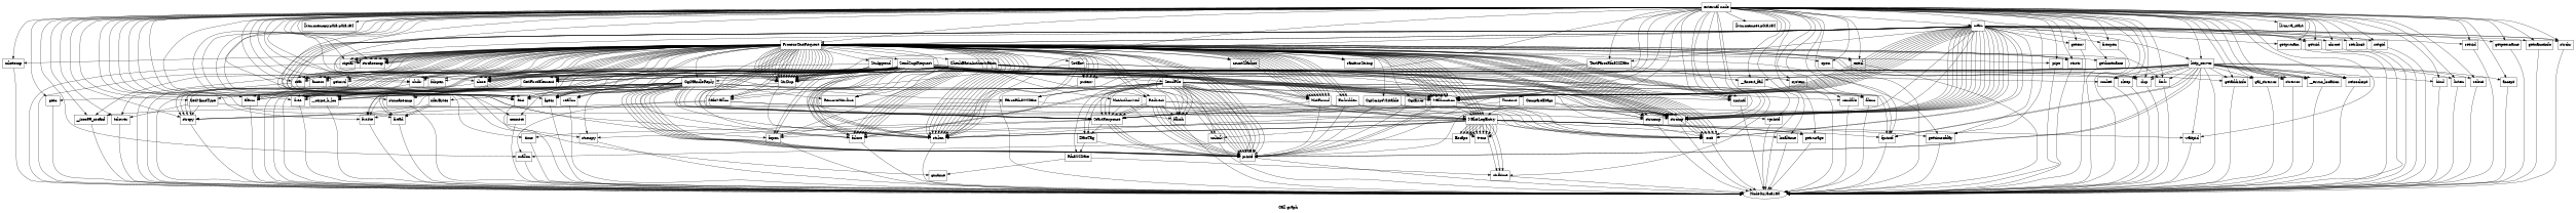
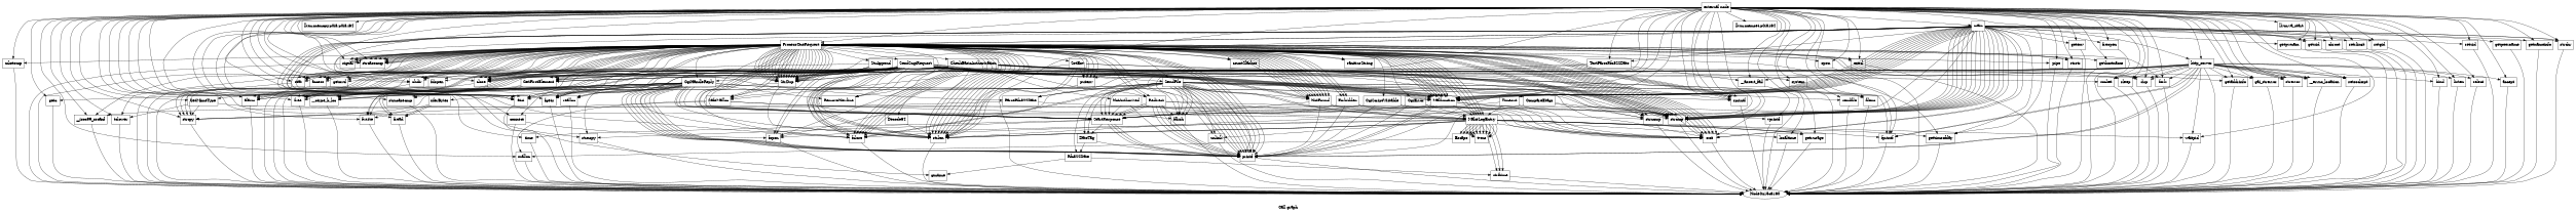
  digraph {
    fontname="DejaVu Serif"
    label="Call graph"
    node [fontname="DejaVu Serif" shape=record]
    edge [fontname="DejaVu Serif"]
    n1 [label="{external node}"]
    n2 [label="{ParseRfc822Date}"]
    n3 [label="{__isoc99_sscanf}"]
    n4 [label="{strncmp}"]
    n5 [label="{TestParseRfc822Date}"]
    n6 [label="{__assert_fail}"]
    n7 [label="{strlen}"]
    n8 [label="{GetMimeType}"]
    n9 [label="{strcpy}"]
    n10 [label="{tolower}"]
    n11 [label="{strcmp}"]
    n12 [label="{ProcessOneRequest}"]
    n13 [label="{chdir}"]
    n14 [label="{getcwd}"]
    n15 [label="{signal}"]
    n16 [label="{Timeout}"]
    n17 [label="{alarm}"]
    n18 [label="{fgets}"]
    n19 [label="{exit}"]
    n20 [label="{gettimeofday}"]
    n21 [label="{printf}"]
    n22 [label="{strcasecmp}"]
    n23 [label="{strstr}"]
    n24 [label="{llvm.memcpy.p0i8.p0i8.i64}"]
    n25 [label="{gethostname}"]
    n26 [label="{atoi}"]
    n27 [label="{sprintf}"]
    n28 [label="{mkstemp}"]
    n29 [label="{fopen}"]
    n30 [label="{fread}"]
    n31 [label="{fwrite}"]
    n32 [label="{free}"]
    n33 [label="{fclose}"]
    n34 [label="{__ctype_b_loc}"]
    n35 [label="{stat}"]
    n36 [label="{access}"]
    n37 [label="{putenv}"]
    n38 [label="{dup}"]
    n39 [label="{close}"]
    n40 [label="{open}"]
    n41 [label="{execl}"]
    n42 [label="{pipe}"]
    n43 [label="{fork}"]
    n44 [label="{fdopen}"]
    n45 [label="{fflush}"]
    n46 [label="{http_server}"]
    n47 [label="{llvm.memset.p0i8.i64}"]
    n48 [label="{getaddrinfo}"]
    n49 [label="{fprintf}"]
    n50 [label="{gai_strerror}"]
    n51 [label="{strerror}"]
    n52 [label="{__errno_location}"]
    n53 [label="{socket}"]
    n54 [label="{setsockopt}"]
    n55 [label="{bind}"]
    n56 [label="{listen}"]
    n57 [label="{sleep}"]
    n58 [label="{select}"]
    n59 [label="{accept}"]
    n60 [label="{waitpid}"]
    n61 [label="{main}"]
    n62 [label="{getenv}"]
    n63 [label="{freopen}"]
    n64 [label="{getpwnam}"]
    n65 [label="{getuid}"]
    n66 [label="{chroot}"]
    n67 [label="{setrlimit}"]
    n68 [label="{setgid}"]
    n69 [label="{setuid}"]
    n70 [label="{getpeername}"]
    n71 [label="{getnameinfo}"]
    n72 [label="{strchr}"]
    n73 [label="{gmtime}"]
    n74 [label="{strftime}"]
    n75 [label="{llvm.va_start}"]
    n76 [label="{vprintf}"]
    n77 [label="{time}"]
    n78 [label="{strncpy}"]
    n79 [label="{unlink}"]
    n80 [label="{localtime}"]
    n81 [label="{getrusage}"]
    n82 [label="{malloc}"]
    n83 [label="{strncasecmp}"]
    n84 [label="{getc}"]
    n85 [label="{connect}"]
    n86 [label="{system}"]
    n87 [label="{sendfile}"]
    n88 [label="{fileno}"]
    Node0x15c6160 [shape=""]
    n90 [label="{Rfc822Date}"]
+   n91 [label="{Decode64}"]
    n92 [label="{Redirect}"]
    n93 [label="{StartResponse}"]
    n94 [label="{MakeLogEntry}"]
    n95 [label="{Malfunction}"]
    n96 [label="{GetFirstElement}"]
    n97 [label="{StrDup}"]
    n98 [label="{NotFound}"]
    n99 [label="{RemoveNewline}"]
    n100 [label="{Forbidden}"]
    n101 [label="{StrAppend}"]
    n102 [label="{sanitizeString}"]
    n103 [label="{SafeMalloc}"]
    n104 [label="{CheckBasicAuthorization}"]
    n105 [label="{CgiScriptWritable}"]
    n106 [label="{SetEnv}"]
    n107 [label="{CgiError}"]
    n108 [label="{CgiHandleReply}"]
    n109 [label="{SendScgiRequest}"]
    n110 [label="{countSlashes}"]
    n111 [label="{SendFile}"]
    n112 [label="{realloc}"]
    n113 [label="{DateTag}"]
    n114 [label="{Escape}"]
    n115 [label="{tvms}"]
    n116 [label="{NotAuthorized}"]
    n117 [label="{xferBytes}"]
    n118 [label="{CompareEtags}"]
    n1 -> n2
    n1 -> n3
    n1 -> n4
    n1 -> n5
    n1 -> n6
    n1 -> n7
    n1 -> n8
    n1 -> n9
    n1 -> n10
    n1 -> n11
    n1 -> n12
    n1 -> n13
    n1 -> n14
    n1 -> n15
    n1 -> n16
    n1 -> n17
    n1 -> n18
    n1 -> n19
    n1 -> n20
    n1 -> n21
    n1 -> n22
    n1 -> n23
    n1 -> n24
    n1 -> n25
    n1 -> n26
    n1 -> n27
    n1 -> n28
-   n1 -> n29
+   n85 -> n29
    n1 -> n30
    n1 -> n31
    n1 -> n32
    n1 -> n33
    n1 -> n34
    n1 -> n35
    n1 -> n36
    n1 -> n37
    n1 -> n38
    n1 -> n39
    n1 -> n40
    n1 -> n41
    n1 -> n42
    n1 -> n43
    n1 -> n44
    n1 -> n45
    n1 -> n46
    n1 -> n47
    n1 -> n48
    n1 -> n49
    n1 -> n50
    n1 -> n51
    n1 -> n52
    n1 -> n53
    n1 -> n54
    n1 -> n55
    n1 -> n56
    n1 -> n57
    n1 -> n58
    n1 -> n59
    n1 -> n60
    n1 -> n61
    n1 -> n62
    n1 -> n63
    n1 -> n64
    n1 -> n65
    n1 -> n66
    n1 -> n67
    n1 -> n68
    n1 -> n69
-   n1 -> n70
    n1 -> n71
    n1 -> n72
    n1 -> n73
-   n1 -> n74
    n1 -> n75
    n1 -> n76
    n1 -> n77
    n1 -> n78
    n1 -> n79
    n1 -> n80
    n1 -> n81
    n1 -> n82
    n1 -> n83
    n1 -> n84
    n1 -> n85
    n1 -> n86
    n1 -> n87
    n1 -> n88
    n2 -> n3
    n2 -> n4
    n3 -> Node0x15c6160
    n4 -> Node0x15c6160
    n5 -> n2
    n5 -> n6
    n5 -> n90
    n6 -> Node0x15c6160
    n7 -> Node0x15c6160
    n8 -> n9
    n8 -> n10
    n8 -> n11
    n9 -> Node0x15c6160
    n10 -> Node0x15c6160
    n11 -> Node0x15c6160
    n12 -> n3
    n12 -> n4
    n12 -> n4
    n12 -> n4
    n12 -> n7
    n12 -> n7
    n12 -> n7
    n12 -> n7
    n12 -> n7
    n12 -> n7
    n12 -> n7
    n12 -> n7
    n12 -> n7
    n12 -> n7
    n12 -> n7
    n12 -> n9
    n12 -> n9
    n12 -> n9
    n12 -> n9
    n12 -> n10
    n12 -> n11
    n12 -> n11
    n12 -> n11
    n12 -> n11
    n12 -> n11
    n12 -> n13
    n12 -> n13
    n12 -> n13
    n12 -> n14
    n12 -> n14
    n12 -> n14
    n12 -> n15
    n12 -> n15
    n12 -> n15
    n12 -> n15
    n12 -> n17
    n12 -> n17
    n12 -> n17
    n12 -> n17
    n12 -> n18
    n12 -> n18
    n12 -> n19
    n12 -> n19
    n12 -> n19
    n12 -> n19
    n12 -> n19
    n12 -> n19
    n12 -> n19
    n12 -> n20
    n12 -> n21
    n12 -> n21
    n12 -> n21
    n12 -> n21
    n12 -> n22
    n12 -> n22
    n12 -> n22
    n12 -> n22
    n12 -> n22
    n12 -> n22
    n12 -> n22
    n12 -> n22
    n12 -> n22
    n12 -> n22
    n12 -> n22
    n12 -> n22
    n12 -> n22
    n12 -> n22
    n12 -> n22
    n12 -> n23
    n12 -> n23
    n12 -> n25
    n12 -> n26
    n12 -> n27
    n12 -> n27
    n12 -> n27
    n12 -> n27
    n12 -> n27
    n12 -> n28
    n12 -> n30
    n12 -> n31
    n12 -> n32
    n12 -> n33
    n12 -> n34
    n12 -> n34
    n12 -> n35
    n12 -> n35
    n12 -> n35
    n12 -> n35
    n12 -> n35
    n12 -> n36
    n12 -> n36
    n12 -> n36
    n12 -> n36
    n12 -> n36
    n12 -> n37
    n12 -> n37
    n12 -> n37
    n12 -> n37
    n12 -> n38
    n12 -> n38
    n12 -> n39
    n12 -> n39
    n12 -> n39
    n12 -> n39
    n12 -> n39
    n12 -> n39
    n12 -> n40
    n12 -> n41
    n12 -> n41
    n12 -> n42
    n12 -> n43
    n12 -> n44
    n12 -> n45
    n12 -> n92
    n12 -> n92
    n12 -> n93
    n12 -> n93
    n12 -> n93
    n12 -> n93
    n12 -> n94
    n12 -> n94
    n12 -> n94
    n12 -> n94
    n12 -> n94
    n12 -> n95
    n12 -> n95
    n12 -> n95
    n12 -> n95
    n12 -> n95
    n12 -> n95
    n12 -> n95
    n12 -> n96
    n12 -> n96
    n12 -> n96
    n12 -> n96
    n12 -> n96
    n12 -> n97
    n12 -> n97
    n12 -> n97
    n12 -> n97
    n12 -> n97
    n12 -> n97
    n12 -> n97
    n12 -> n97
    n12 -> n97
    n12 -> n97
    n12 -> n97
    n12 -> n97
    n12 -> n97
    n12 -> n97
    n12 -> n97
    n12 -> n97
    n12 -> n97
    n12 -> n97
    n12 -> n97
    n12 -> n97
    n12 -> n97
    n12 -> n97
    n12 -> n97
    n12 -> n98
    n12 -> n98
    n12 -> n98
    n12 -> n98
    n12 -> n98
    n12 -> n98
    n12 -> n98
    n12 -> n98
    n12 -> n98
    n12 -> n98
    n12 -> n98
    n12 -> n99
    n12 -> n100
    n12 -> n100
    n12 -> n100
    n12 -> n101
    n12 -> n102
    n12 -> n102
    n12 -> n103
    n12 -> n103
    n12 -> n104
    n12 -> n105
    n12 -> n106
    n12 -> n107
    n12 -> n108
    n12 -> n109
    n12 -> n110
    n12 -> n110
    n12 -> n111
    n13 -> Node0x15c6160
    n14 -> Node0x15c6160
    n15 -> Node0x15c6160
    n16 -> n9
+   n16 -> n19
    n16 -> n94
    n17 -> Node0x15c6160
    n18 -> Node0x15c6160
    n19 -> Node0x15c6160
    n20 -> Node0x15c6160
    n21 -> Node0x15c6160
    n22 -> Node0x15c6160
    n23 -> Node0x15c6160
    n25 -> Node0x15c6160
    n26 -> Node0x15c6160
    n27 -> Node0x15c6160
    n28 -> Node0x15c6160
    n29 -> Node0x15c6160
    n30 -> Node0x15c6160
    n31 -> Node0x15c6160
    n32 -> Node0x15c6160
    n33 -> Node0x15c6160
    n34 -> Node0x15c6160
    n35 -> Node0x15c6160
    n36 -> Node0x15c6160
    n37 -> Node0x15c6160
    n38 -> Node0x15c6160
    n39 -> Node0x15c6160
    n40 -> Node0x15c6160
    n41 -> Node0x15c6160
    n42 -> Node0x15c6160
    n43 -> Node0x15c6160
    n44 -> Node0x15c6160
    n45 -> Node0x15c6160
    n46 -> n6
    n46 -> n21
    n46 -> n21
    n46 -> n38
    n46 -> n38
    n46 -> n39
    n46 -> n39
    n46 -> n39
    n46 -> n39
    n46 -> n39
    n46 -> n39
    n46 -> n43
    n46 -> n48
    n46 -> n49
    n46 -> n49
    n46 -> n50
    n46 -> n51
    n46 -> n51
    n46 -> n51
    n46 -> n52
    n46 -> n52
    n46 -> n52
    n46 -> n53
    n46 -> n54
    n46 -> n54
    n46 -> n55
    n46 -> n56
    n46 -> n57
    n46 -> n58
    n46 -> n59
    n46 -> n60
    n46 -> Node0x15c6160
    n48 -> Node0x15c6160
    n49 -> Node0x15c6160
    n50 -> Node0x15c6160
    n51 -> Node0x15c6160
    n52 -> Node0x15c6160
    n53 -> Node0x15c6160
    n54 -> Node0x15c6160
    n55 -> Node0x15c6160
    n56 -> Node0x15c6160
    n57 -> Node0x15c6160
    n58 -> Node0x15c6160
    n59 -> Node0x15c6160
    n60 -> Node0x15c6160
    n61 -> n4
    n61 -> n5
    n61 -> n11
    n61 -> n11
    n61 -> n11
    n61 -> n11
    n61 -> n11
    n61 -> n11
    n61 -> n11
    n61 -> n11
    n61 -> n11
    n61 -> n11
    n61 -> n11
    n61 -> n11
    n61 -> n11
    n61 -> n11
    n61 -> n12
    n61 -> n12
    n61 -> n13
    n61 -> n19
    n61 -> n19
    n61 -> n20
    n61 -> n21
    n61 -> n26
    n61 -> n26
    n61 -> n26
    n61 -> n26
    n61 -> n26
    n61 -> n46
    n61 -> n62
    n61 -> n63
    n61 -> n64
    n61 -> n65
    n61 -> n65
    n61 -> n66
    n61 -> n67
    n61 -> n68
    n61 -> n69
    n61 -> n70
    n61 -> n71
    n61 -> n72
    n61 -> n72
    n61 -> n95
    n61 -> n95
    n61 -> n95
    n61 -> n95
    n61 -> n95
    n61 -> n95
    n61 -> n95
    n61 -> n95
    n61 -> n95
    n61 -> n95
    n61 -> n95
    n61 -> n97
    n62 -> Node0x15c6160
    n63 -> Node0x15c6160
    n64 -> Node0x15c6160
    n65 -> Node0x15c6160
    n66 -> Node0x15c6160
    n67 -> Node0x15c6160
    n68 -> Node0x15c6160
    n69 -> Node0x15c6160
    n70 -> Node0x15c6160
    n71 -> Node0x15c6160
    n72 -> Node0x15c6160
    n74 -> Node0x15c6160
    n76 -> Node0x15c6160
    n77 -> Node0x15c6160
    n78 -> Node0x15c6160
    n79 -> Node0x15c6160
    n80 -> Node0x15c6160
    n81 -> Node0x15c6160
    n82 -> Node0x15c6160
    n83 -> Node0x15c6160
    n84 -> Node0x15c6160
    n85 -> Node0x15c6160
    n86 -> Node0x15c6160
    n87 -> Node0x15c6160
    n88 -> Node0x15c6160
    n90 -> n73
    n90 -> n74
+   n91 -> n7
    n92 -> n11
    n92 -> n21
    n92 -> n21
    n92 -> n21
    n92 -> n21
    n92 -> n45
    n92 -> n93
    n92 -> n93
    n92 -> n93
    n92 -> n94
    n93 -> n21
    n93 -> n21
    n93 -> n21
    n93 -> n77
    n93 -> n78
    n93 -> n113
    n94 -> n7
    n94 -> n7
    n94 -> n7
    n94 -> n19
    n94 -> n20
    n94 -> n29
    n94 -> n33
    n94 -> n49
    n94 -> n60
    n94 -> n74
    n94 -> n74
    n94 -> n74
    n94 -> n79
    n94 -> n80
    n94 -> n81
    n94 -> n81
    n94 -> n114
    n94 -> n114
    n94 -> n114
    n94 -> n114
    n94 -> n114
    n94 -> n115
    n94 -> n115
    n94 -> n115
    n94 -> n115
    n94 -> n115
    n94 -> n115
    n94 -> n115
    n94 -> n115
    n94 -> n115
    n94 -> n115
    n95 -> n19
    n95 -> n21
    n95 -> n21
    n95 -> n76
    n95 -> n93
    n95 -> n94
    n96 -> n34
    n96 -> n34
    n96 -> n34
    n97 -> n7
    n97 -> n9
    n97 -> n103
    n98 -> n19
    n98 -> n21
    n98 -> n93
    n98 -> n94
    n100 -> n19
    n100 -> n21
    n100 -> n93
    n100 -> n94
    n101 -> n7
    n101 -> n7
    n101 -> n7
    n101 -> n32
    n101 -> n97
    n101 -> n103
    n103 -> n9
    n103 -> n19
    n103 -> n82
    n103 -> n94
    n104 -> n11
    n104 -> n11
    n104 -> n11
    n104 -> n11
    n104 -> n11
    n104 -> n11
    n104 -> n18
    n104 -> n29
    n104 -> n33
    n104 -> n33
    n104 -> n33
    n104 -> n33
    n104 -> n33
    n104 -> n33
+   n104 -> n91
    n104 -> n92
    n104 -> n96
    n104 -> n96
    n104 -> n96
    n104 -> n97
    n104 -> n97
    n104 -> n98
    n104 -> n98
    n104 -> n98
    n104 -> n99
    n104 -> n116
    n105 -> n19
    n105 -> n21
    n105 -> n93
    n105 -> n94
    n106 -> n4
    n106 -> n7
    n106 -> n7
    n106 -> n27
    n106 -> n37
    n106 -> n103
    n107 -> n19
    n107 -> n21
    n107 -> n93
+   n107 -> n94
    n108 -> n7
    n108 -> n17
    n108 -> n18
    n108 -> n21
    n108 -> n21
    n108 -> n21
    n108 -> n21
    n108 -> n21
    n108 -> n21
    n108 -> n21
    n108 -> n21
    n108 -> n26
    n108 -> n26
    n108 -> n32
    n108 -> n33
    n108 -> n34
    n108 -> n34
    n108 -> n34
    n108 -> n78
    n108 -> n83
    n108 -> n83
    n108 -> n83
    n108 -> n84
    n108 -> n93
    n108 -> n93
    n108 -> n93
    n108 -> n95
    n108 -> n95
    n108 -> n99
    n108 -> n112
    n108 -> n112
    n108 -> n117
    n109 -> n4
    n109 -> n7
    n109 -> n7
    n109 -> n7
    n109 -> n11
    n109 -> n11
    n109 -> n13
    n109 -> n14
    n109 -> n18
    n109 -> n18
    n109 -> n19
    n109 -> n26
    n109 -> n29
    n109 -> n29
    n109 -> n30
    n109 -> n31
    n109 -> n31
    n109 -> n32
    n109 -> n32
    n109 -> n32
    n109 -> n32
    n109 -> n32
    n109 -> n33
    n109 -> n33
    n109 -> n35
    n109 -> n36
    n109 -> n39
    n109 -> n39
    n109 -> n44
    n109 -> n45
    n109 -> n48
    n109 -> n49
    n109 -> n49
    n109 -> n50
    n109 -> n53
    n109 -> n57
    n109 -> n85
    n109 -> n86
    n109 -> n95
    n109 -> n95
    n109 -> n95
    n109 -> n95
    n109 -> n95
    n109 -> n95
    n109 -> n95
    n109 -> n95
    n109 -> n95
    n109 -> n95
    n109 -> n95
    n109 -> n96
    n109 -> n96
    n109 -> n96
    n109 -> n97
    n109 -> n97
    n109 -> n99
    n109 -> n108
    n109 -> n111
    n109 -> n112
    n111 -> n2
    n111 -> n8
    n111 -> n11
    n111 -> n17
    n111 -> n21
    n111 -> n21
    n111 -> n21
    n111 -> n21
    n111 -> n21
    n111 -> n21
    n111 -> n21
    n111 -> n21
    n111 -> n27
    n111 -> n29
    n111 -> n33
    n111 -> n33
    n111 -> n45
    n111 -> n45
    n111 -> n45
    n111 -> n79
    n111 -> n87
    n111 -> n88
    n111 -> n88
    n111 -> n93
    n111 -> n93
    n111 -> n93
    n111 -> n94
    n111 -> n94
    n111 -> n98
    n111 -> n113
    n111 -> n113
    n111 -> n118
    n112 -> Node0x15c6160
    n113 -> n21
    n113 -> n90
    n114 -> n82
    n116 -> n21
    n116 -> n93
    n116 -> n94
    n117 -> n30
    n117 -> n30
    n117 -> n31
    n118 -> n4
    n118 -> n7
    n118 -> n11
  }
